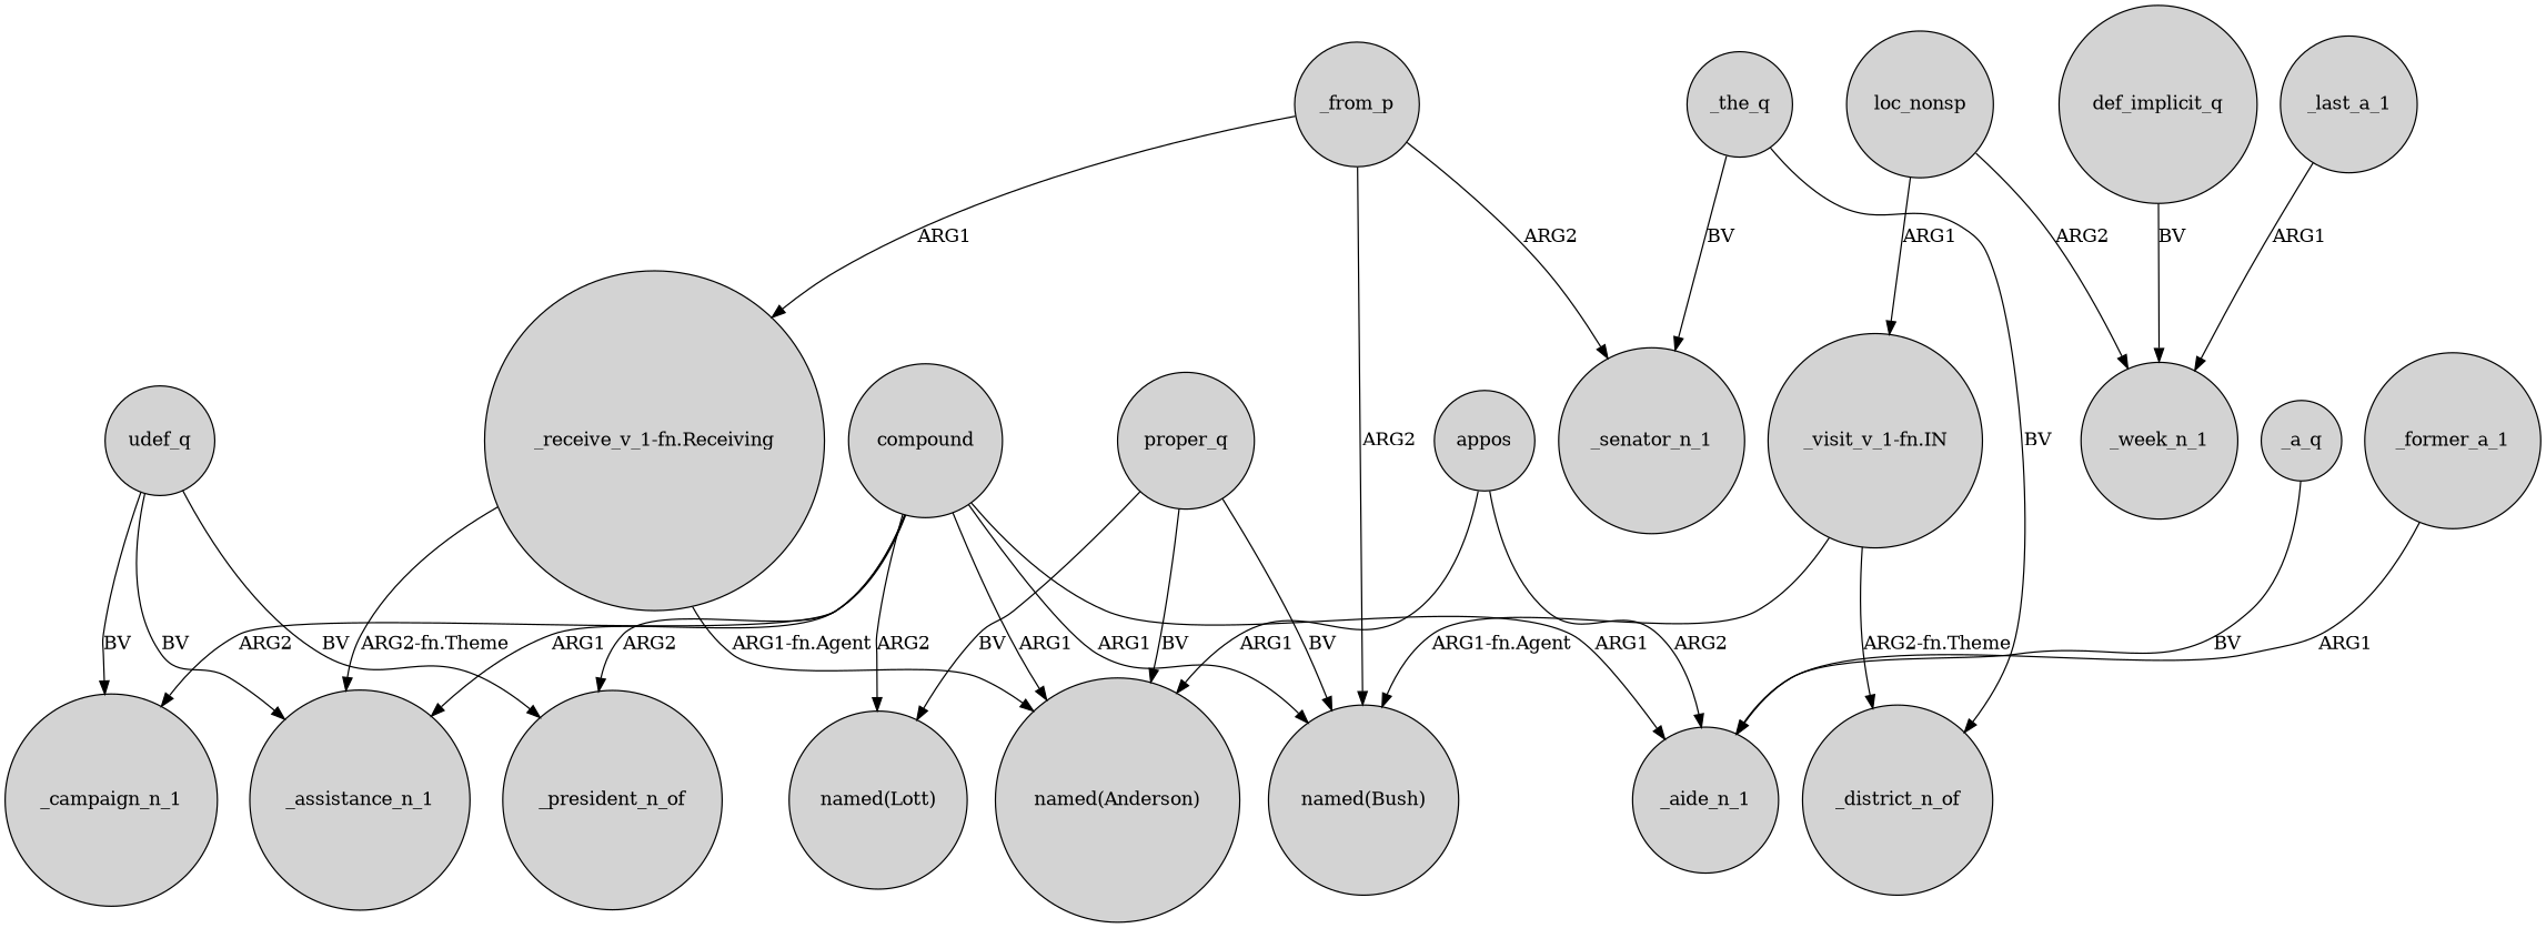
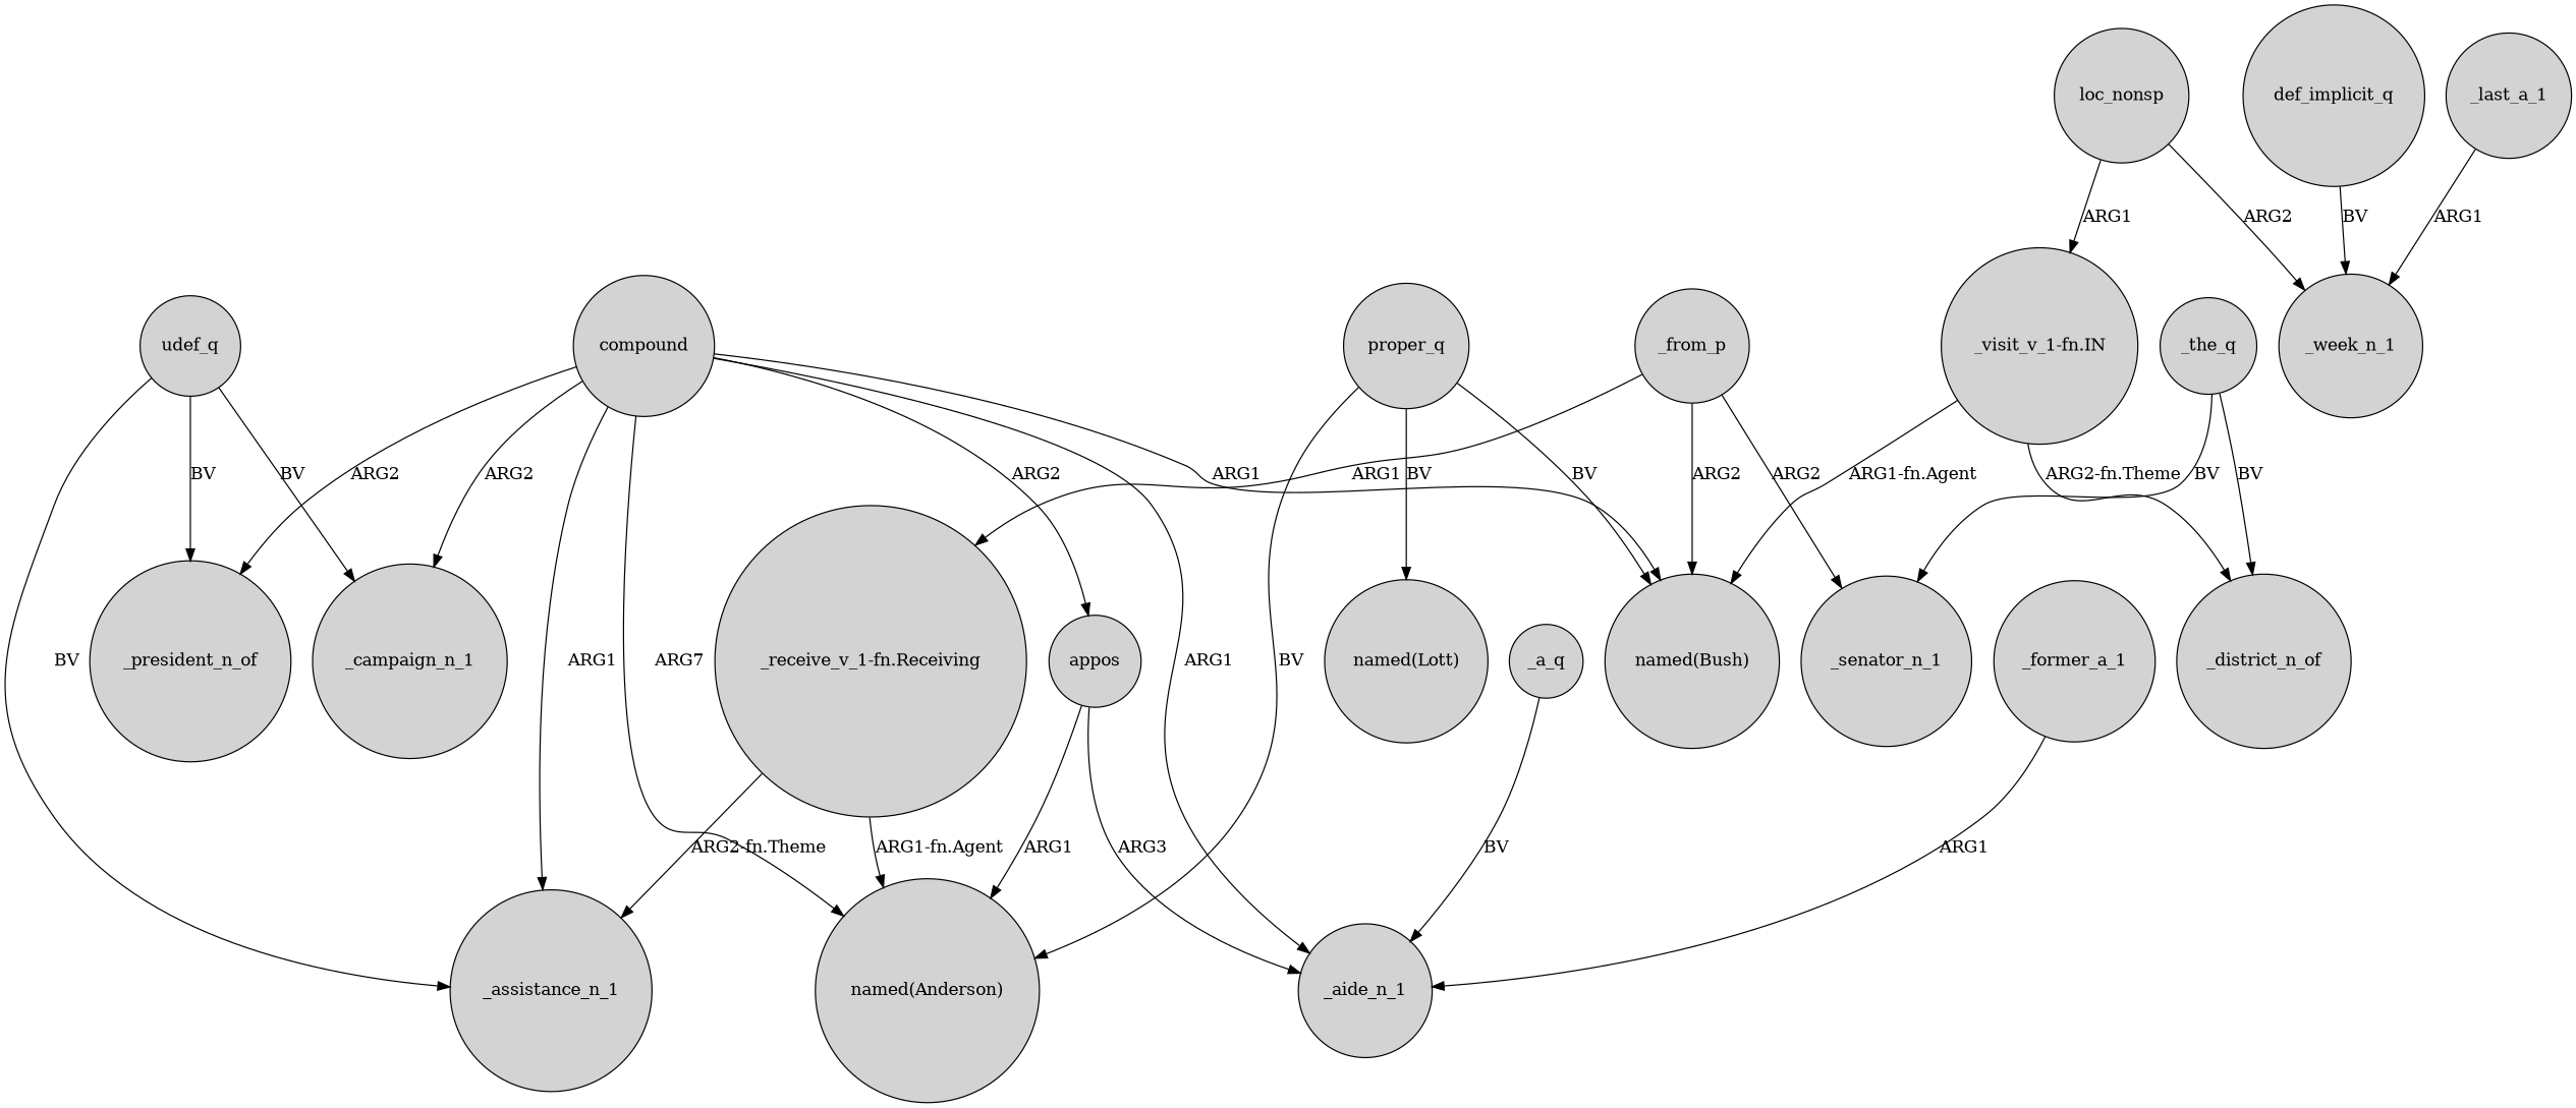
  digraph {
    node [shape=circle style=filled]
    compound
    _president_n_of
    "named(Anderson)"
    _aide_n_1
    "named(Lott)"
    _assistance_n_1
    _campaign_n_1
    "named(Bush)"
    def_implicit_q
    _week_n_1
    proper_q
    _former_a_1
    _the_q
    _senator_n_1
    _district_n_of
    "_receive_v_1-fn.Receiving"
    udef_q
    appos
    _a_q
    "_visit_v_1-fn.IN"
    loc_nonsp
    _from_p
    _last_a_1
    compound -> _president_n_of [label=ARG2]
-   compound -> "named(Anderson)" [label=ARG1]
+   compound -> "named(Anderson)" [label=ARG7]
    compound -> _aide_n_1 [label=ARG1]
-   compound -> "named(Lott)" [label=ARG2]
+   compound -> appos [label=ARG2]
    compound -> _assistance_n_1 [label=ARG1]
    compound -> _campaign_n_1 [label=ARG2]
    compound -> "named(Bush)" [label=ARG1]
    def_implicit_q -> _week_n_1 [label=BV]
    proper_q -> "named(Anderson)" [label=BV]
    proper_q -> "named(Lott)" [label=BV]
    proper_q -> "named(Bush)" [label=BV]
    _former_a_1 -> _aide_n_1 [label=ARG1]
    _the_q -> _senator_n_1 [label=BV]
    _the_q -> _district_n_of [label=BV]
    "_receive_v_1-fn.Receiving" -> "named(Anderson)" [label="ARG1-fn.Agent"]
    "_receive_v_1-fn.Receiving" -> _assistance_n_1 [label="ARG2-fn.Theme"]
    udef_q -> _president_n_of [label=BV]
    udef_q -> _assistance_n_1 [label=BV]
    udef_q -> _campaign_n_1 [label=BV]
    appos -> "named(Anderson)" [label=ARG1]
-   appos -> _aide_n_1 [label=ARG2]
+   appos -> _aide_n_1 [label=ARG3]
    _a_q -> _aide_n_1 [label=BV]
    "_visit_v_1-fn.IN" -> "named(Bush)" [label="ARG1-fn.Agent"]
    "_visit_v_1-fn.IN" -> _district_n_of [label="ARG2-fn.Theme"]
    loc_nonsp -> _week_n_1 [label=ARG2]
    loc_nonsp -> "_visit_v_1-fn.IN" [label=ARG1]
    _from_p -> "named(Bush)" [label=ARG2]
    _from_p -> _senator_n_1 [label=ARG2]
    _from_p -> "_receive_v_1-fn.Receiving" [label=ARG1]
    _last_a_1 -> _week_n_1 [label=ARG1]
  }
